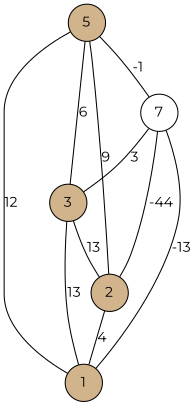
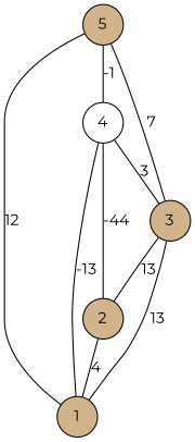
  graph {
    fontname=Montserrat
    node [fillcolor=tan fontname=Montserrat shape=circle style=filled]
    edge [fontname=Montserrat]
    5
    1
    2
    3
-   4 [fillcolor=white label=7]
+   4 [fillcolor=white]
    5 -- 1 [label=12]
-   5 -- 2 [label=9]
-   5 -- 3 [label=6]
+   5 -- 3 [label=7]
    5 -- 4 [label=-1]
    2 -- 1 [label=4]
    3 -- 1 [label=13]
    3 -- 2 [label=13]
    4 -- 1 [label=-13]
    4 -- 2 [label=-44]
    4 -- 3 [label=3]
  }
